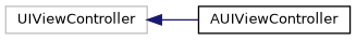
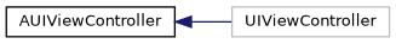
  digraph {
    rankdir=LR
    node [fillcolor=white fontname=Helvetica fontsize=10 shape=record style=filled]
    n1 [color=grey75 height=0.2 label=UIViewController width=0.4]
    n2 [color=black height=0.2 label=AUIViewController width=0.4]
-   n1 -> n2 [color=midnightblue dir=back fontname=Helvetica fontsize=10 labelfontname=Helvetica labelfontsize=10 style=solid]
+   n2 -> n1 [color=midnightblue dir=back fontname=Helvetica fontsize=10 labelfontname=Helvetica labelfontsize=10 style=solid]
  }
